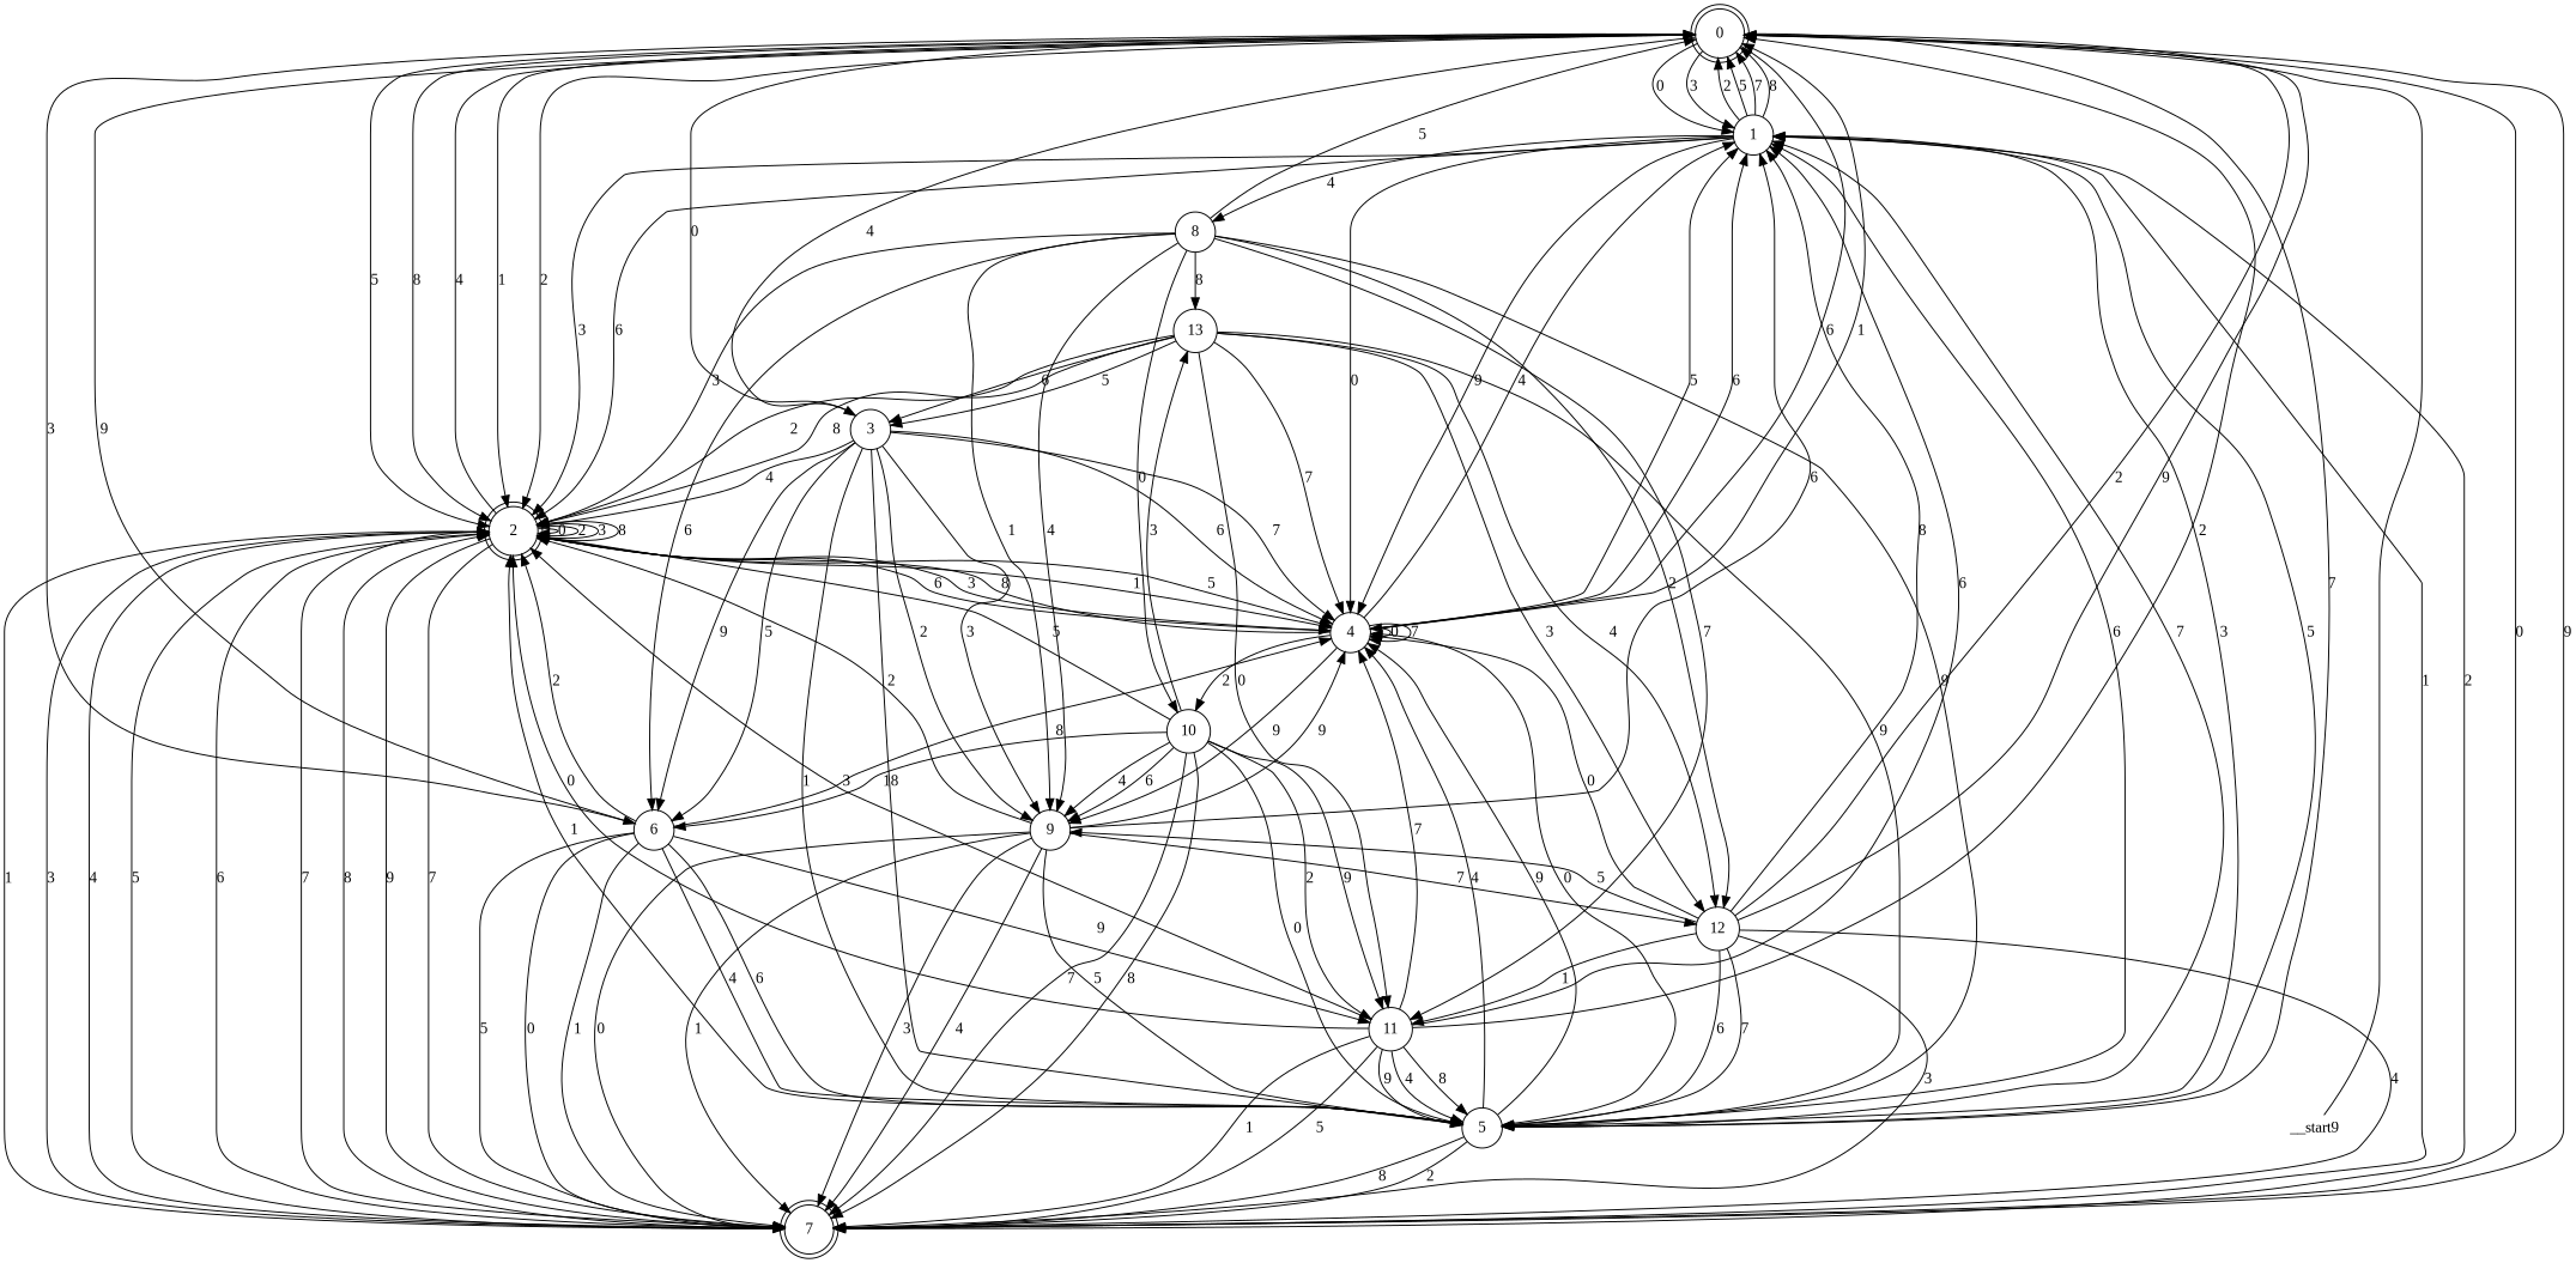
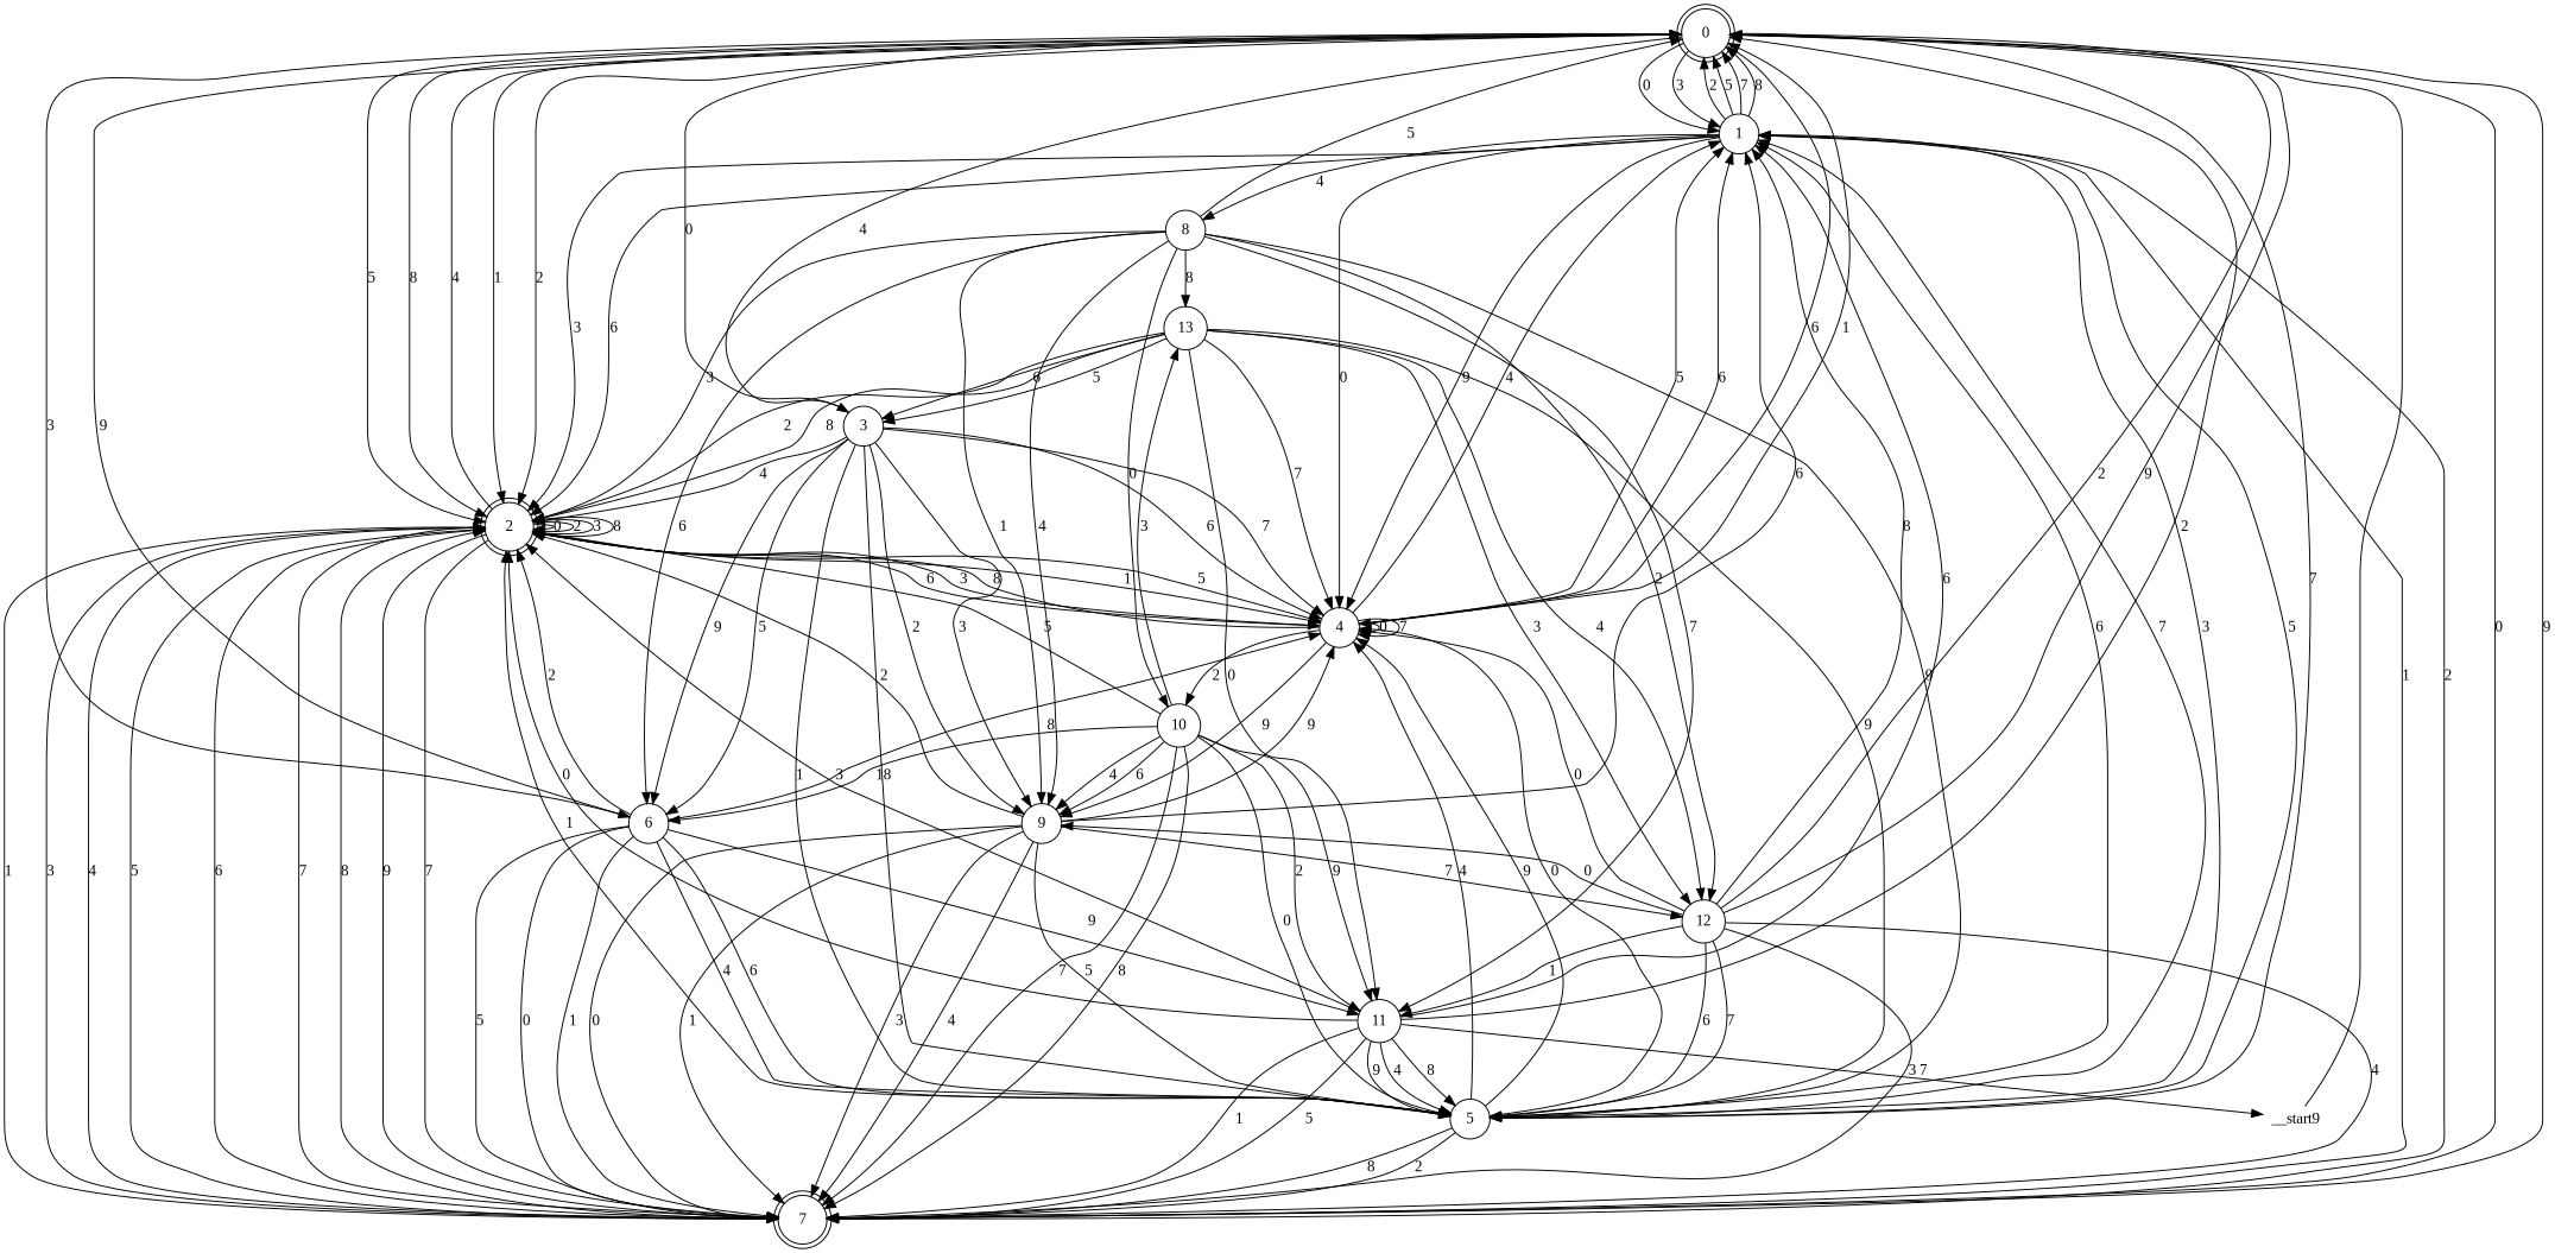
  digraph {
    fontname="Liberation Serif"
    node [fontname="Liberation Serif" shape=circle]
    edge [fontname="Liberation Serif"]
    n1 [label=0 shape=doublecircle]
    n2 [label=1]
    n3 [label=2 shape=doublecircle]
    n4 [label=3]
    n5 [label=4]
    n6 [label=5]
    n7 [label=6]
    n8 [label=7 shape=doublecircle]
    n9 [label=8]
    n10 [label=9]
    n11 [label=10]
    n12 [label=11]
    n13 [label=12]
    n14 [label=13]
    n15 [height=0 label=__start9 shape=none width=0]
    n1 -> n2 [label=0]
    n1 -> n2 [label=3]
    n1 -> n3 [label=1]
    n1 -> n3 [label=2]
    n1 -> n3 [label=5]
    n1 -> n3 [label=8]
    n1 -> n4 [label=4]
    n1 -> n5 [label=6]
    n1 -> n6 [label=7]
    n1 -> n7 [label=9]
    n2 -> n1 [label=2]
    n2 -> n1 [label=5]
    n2 -> n1 [label=7]
    n2 -> n1 [label=8]
    n2 -> n3 [label=3]
    n2 -> n3 [label=6]
    n2 -> n5 [label=0]
    n2 -> n5 [label=9]
    n2 -> n8 [label=1]
    n2 -> n9 [label=4]
    n3 -> n1 [label=4]
    n3 -> n3 [label=0]
    n3 -> n3 [label=2]
    n3 -> n3 [label=3]
    n3 -> n3 [label=8]
    n3 -> n5 [label=1]
    n3 -> n5 [label=5]
    n3 -> n5 [label=6]
    n3 -> n8 [label=7]
    n3 -> n8 [label=9]
    n4 -> n1 [label=0]
    n4 -> n3 [label=4]
    n4 -> n5 [label=6]
    n4 -> n5 [label=7]
    n4 -> n6 [label=1]
    n4 -> n6 [label=8]
    n4 -> n7 [label=5]
    n4 -> n7 [label=9]
    n4 -> n10 [label=2]
    n4 -> n10 [label=3]
    n5 -> n1 [label=1]
    n5 -> n2 [label=4]
    n5 -> n2 [label=5]
    n5 -> n2 [label=6]
    n5 -> n3 [label=3]
    n5 -> n3 [label=8]
    n5 -> n5 [label=0]
    n5 -> n5 [label=7]
    n5 -> n10 [label=9]
    n5 -> n11 [label=2]
    n6 -> n2 [label=3]
    n6 -> n2 [label=5]
    n6 -> n2 [label=6]
    n6 -> n2 [label=7]
    n6 -> n3 [label=1]
    n6 -> n5 [label=0]
    n6 -> n5 [label=4]
    n6 -> n5 [label=9]
    n6 -> n8 [label=2]
    n6 -> n8 [label=8]
    n7 -> n1 [label=3]
    n7 -> n3 [label=2]
    n7 -> n5 [label=8]
    n7 -> n6 [label=4]
    n7 -> n6 [label=6]
    n7 -> n8 [label=0]
    n7 -> n8 [label=1]
    n7 -> n8 [label=5]
    n7 -> n12 [label=9]
    n8 -> n1 [label=0]
    n8 -> n1 [label=9]
    n8 -> n2 [label=2]
    n8 -> n3 [label=1]
    n8 -> n3 [label=3]
    n8 -> n3 [label=4]
    n8 -> n3 [label=5]
    n8 -> n3 [label=6]
    n8 -> n3 [label=7]
    n8 -> n3 [label=8]
    n9 -> n1 [label=5]
    n9 -> n3 [label=3]
    n9 -> n6 [label=9]
    n9 -> n7 [label=6]
    n9 -> n10 [label=1]
    n9 -> n10 [label=4]
    n9 -> n11 [label=0]
    n9 -> n12 [label=7]
    n9 -> n13 [label=2]
    n9 -> n14 [label=8]
    n10 -> n2 [label=6]
    n10 -> n3 [label=2]
    n10 -> n5 [label=9]
    n10 -> n6 [label=5]
    n10 -> n8 [label=0]
    n10 -> n8 [label=1]
    n10 -> n8 [label=3]
    n10 -> n8 [label=4]
    n10 -> n13 [label=7]
    n11 -> n3 [label=5]
    n11 -> n6 [label=0]
    n11 -> n7 [label=1]
    n11 -> n8 [label=7]
    n11 -> n8 [label=8]
    n11 -> n10 [label=4]
    n11 -> n10 [label=6]
    n11 -> n12 [label=2]
    n11 -> n12 [label=9]
    n11 -> n14 [label=3]
    n12 -> n1 [label=2]
    n12 -> n2 [label=6]
    n12 -> n3 [label=0]
    n12 -> n3 [label=3]
-   n12 -> n5 [label=7]
+   n12 -> n15 [label=7]
    n12 -> n6 [label=4]
    n12 -> n6 [label=8]
    n12 -> n6 [label=9]
    n12 -> n8 [label=1]
    n12 -> n8 [label=5]
    n13 -> n1 [label=2]
    n13 -> n1 [label=9]
    n13 -> n2 [label=8]
    n13 -> n5 [label=0]
    n13 -> n6 [label=6]
    n13 -> n6 [label=7]
    n13 -> n8 [label=3]
    n13 -> n8 [label=4]
-   n13 -> n10 [label=5]
+   n13 -> n10 [label=0]
    n13 -> n12 [label=1]
    n14 -> n3 [label=2]
    n14 -> n3 [label=8]
    n14 -> n4 [label=5]
    n14 -> n4 [label=6]
    n14 -> n5 [label=7]
    n14 -> n6 [label=9]
    n14 -> n12 [label=0]
    n14 -> n13 [label=3]
    n14 -> n13 [label=4]
    n15 -> n1
  }
